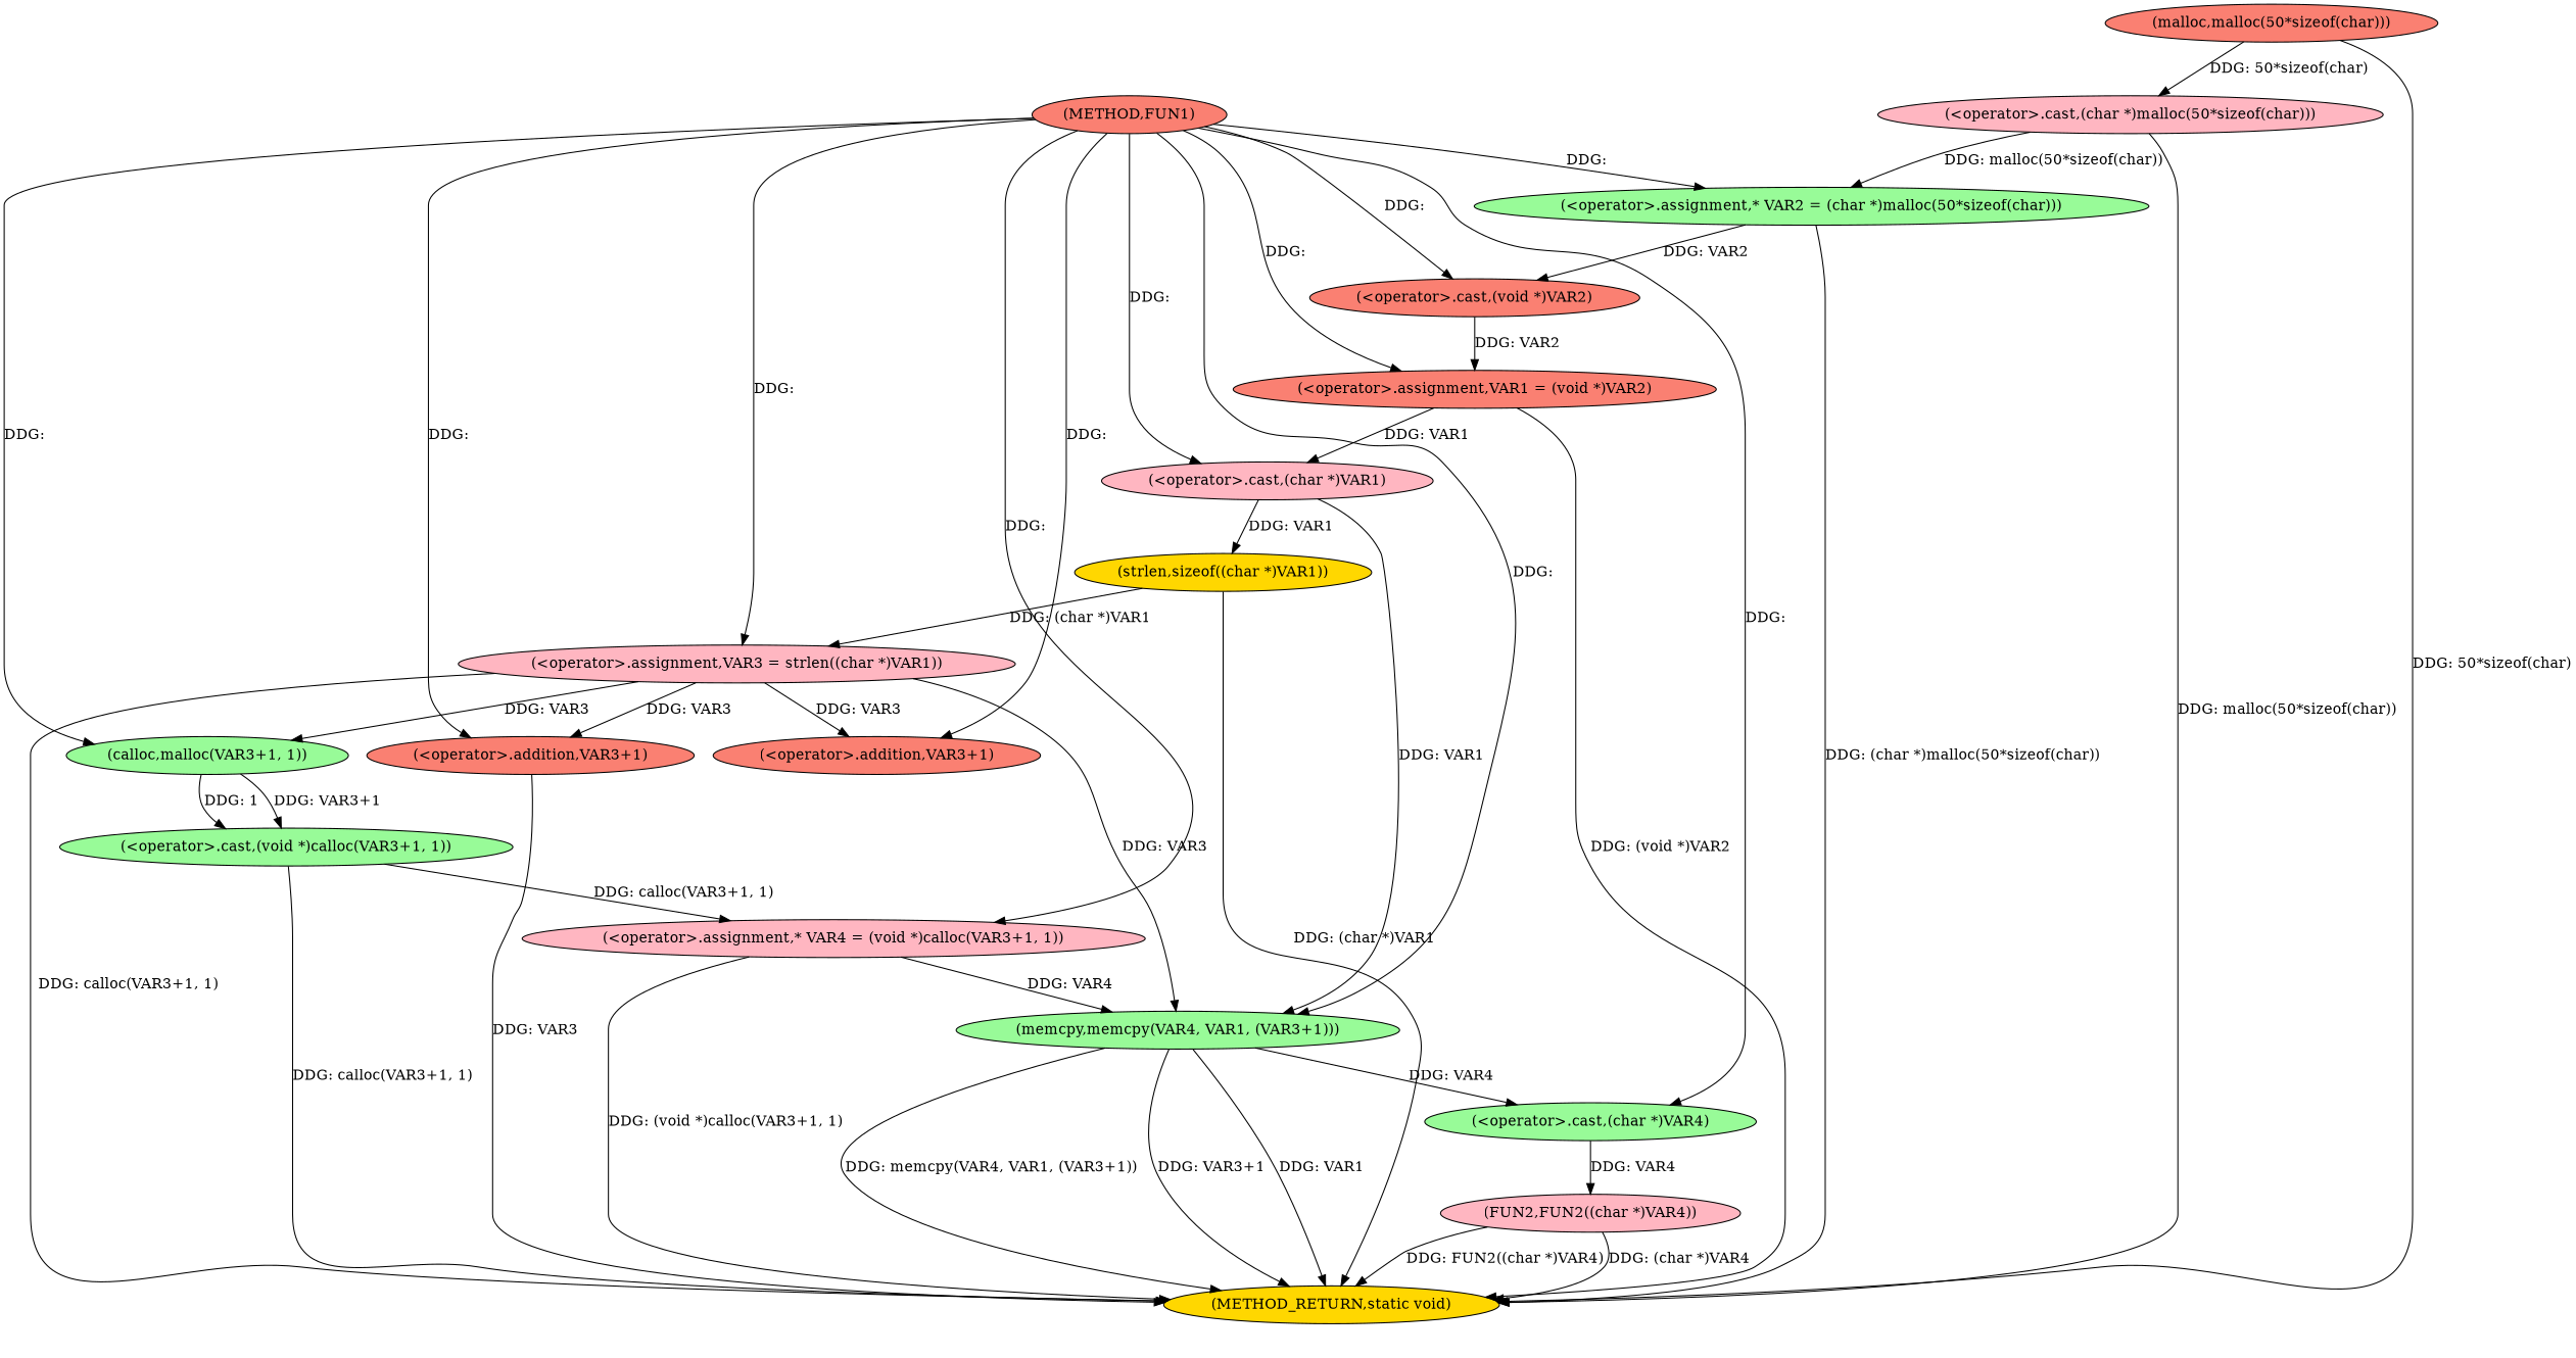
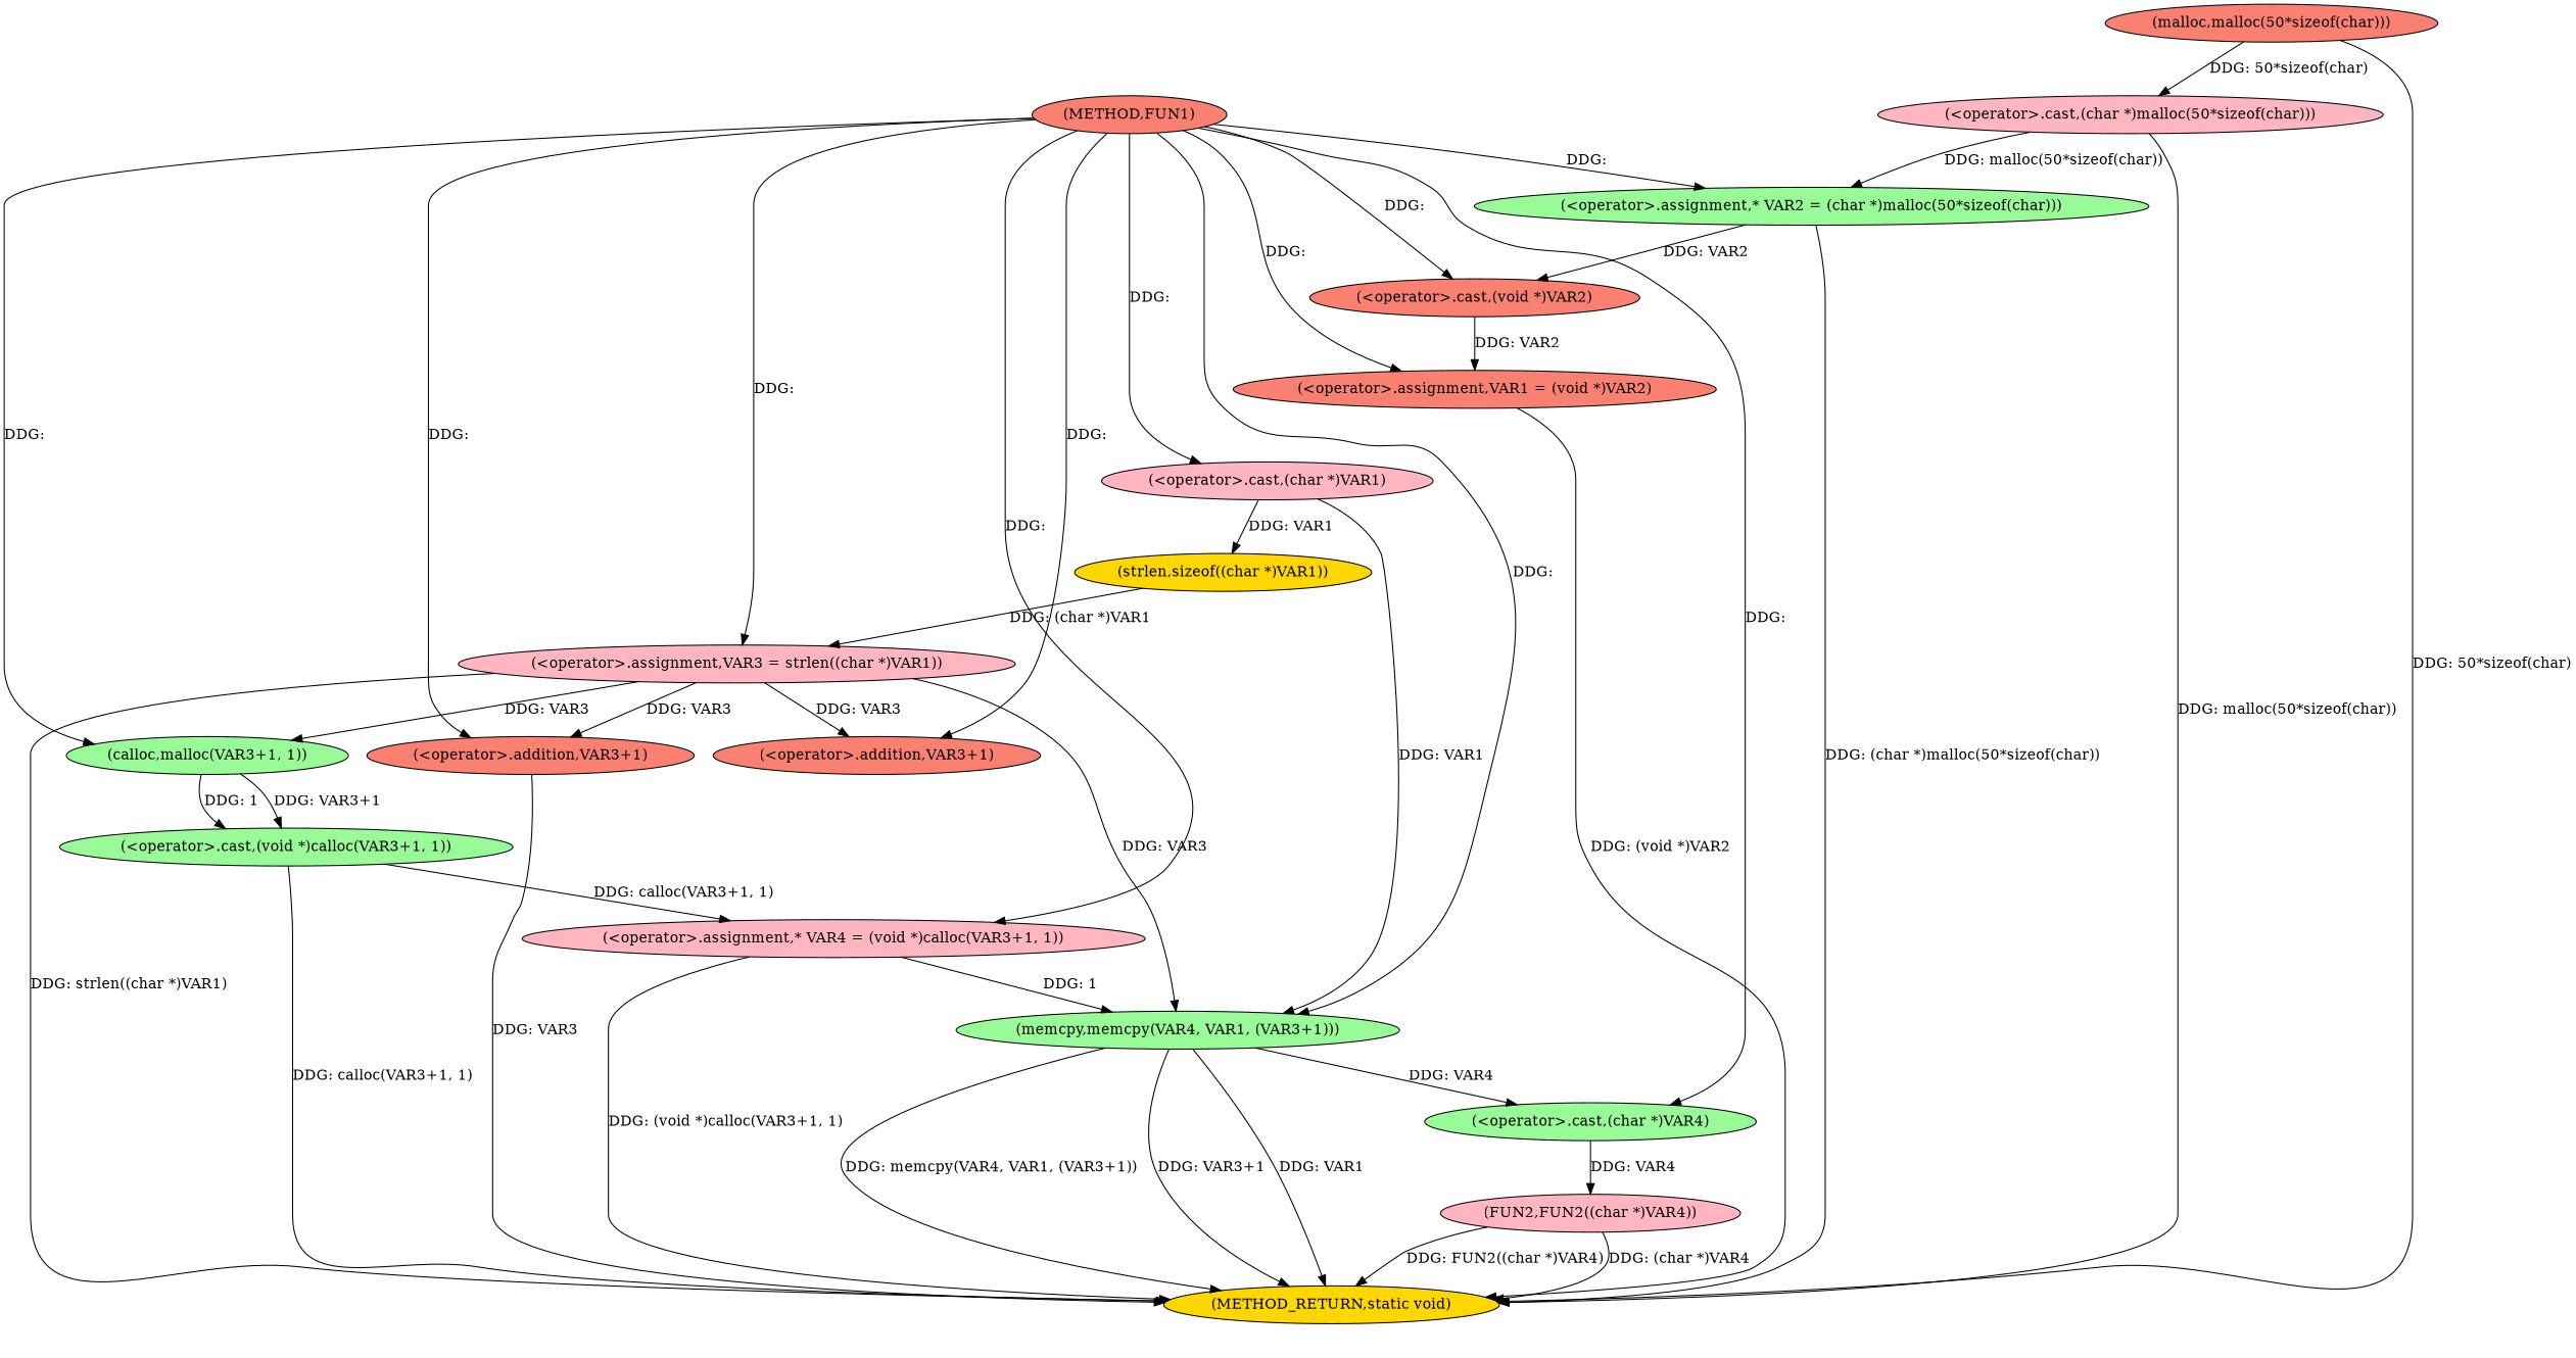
  digraph {
    node [fillcolor=salmon style=filled]
    n1 [label="(METHOD,FUN1)"]
    n2 [fillcolor=palegreen label="(<operator>.assignment,* VAR2 = (char *)malloc(50*sizeof(char)))"]
    n3 [label="(<operator>.assignment,VAR1 = (void *)VAR2)"]
    n4 [label="(<operator>.cast,(void *)VAR2)"]
    n5 [fillcolor=lightpink label="(<operator>.assignment,VAR3 = strlen((char *)VAR1))"]
    n6 [fillcolor=lightpink label="(<operator>.cast,(char *)VAR1)"]
    n7 [fillcolor=lightpink label="(<operator>.assignment,* VAR4 = (void *)calloc(VAR3+1, 1))"]
    n8 [fillcolor=palegreen label="(calloc,malloc(VAR3+1, 1))"]
    n9 [label="(<operator>.addition,VAR3+1)"]
    n10 [fillcolor=palegreen label="(memcpy,memcpy(VAR4, VAR1, (VAR3+1)))"]
    n11 [label="(<operator>.addition,VAR3+1)"]
    n12 [fillcolor=palegreen label="(<operator>.cast,(char *)VAR4)"]
    n13 [fillcolor=gold label="(METHOD_RETURN,static void)"]
    n14 [fillcolor=gold label="(strlen,sizeof((char *)VAR1))"]
    n15 [fillcolor=palegreen label="(<operator>.cast,(void *)calloc(VAR3+1, 1))"]
    n16 [fillcolor=lightpink label="(FUN2,FUN2((char *)VAR4))"]
    n17 [fillcolor=lightpink label="(<operator>.cast,(char *)malloc(50*sizeof(char)))"]
    n18 [label="(malloc,malloc(50*sizeof(char)))"]
    n1 -> n2 [label="DDG: "]
    n1 -> n3 [label="DDG: "]
    n1 -> n4 [label="DDG: "]
    n1 -> n5 [label="DDG: "]
    n1 -> n6 [label="DDG: "]
    n1 -> n7 [label="DDG: "]
    n1 -> n8 [label="DDG: "]
    n1 -> n9 [label="DDG: "]
    n1 -> n10 [label="DDG: "]
    n1 -> n11 [label="DDG: "]
    n1 -> n12 [label="DDG: "]
    n2 -> n4 [label="DDG: VAR2"]
    n2 -> n13 [label="DDG: (char *)malloc(50*sizeof(char))"]
-   n3 -> n6 [label="DDG: VAR1"]
    n3 -> n13 [label="DDG: (void *)VAR2"]
    n4 -> n3 [label="DDG: VAR2"]
    n5 -> n8 [label="DDG: VAR3"]
    n5 -> n9 [label="DDG: VAR3"]
    n5 -> n10 [label="DDG: VAR3"]
    n5 -> n11 [label="DDG: VAR3"]
-   n5 -> n13 [label="DDG: calloc(VAR3+1, 1)"]
+   n5 -> n13 [label="DDG: strlen((char *)VAR1)"]
    n6 -> n10 [label="DDG: VAR1"]
    n6 -> n14 [label="DDG: VAR1"]
-   n7 -> n10 [label="DDG: VAR4"]
+   n7 -> n10 [label="DDG: 1"]
    n7 -> n13 [label="DDG: (void *)calloc(VAR3+1, 1)"]
    n8 -> n15 [label="DDG: VAR3+1"]
    n8 -> n15 [label="DDG: 1"]
    n10 -> n12 [label="DDG: VAR4"]
    n10 -> n13 [label="DDG: VAR1"]
    n10 -> n13 [label="DDG: memcpy(VAR4, VAR1, (VAR3+1))"]
    n10 -> n13 [label="DDG: VAR3+1"]
    n11 -> n13 [label="DDG: VAR3"]
    n12 -> n16 [label="DDG: VAR4"]
    n14 -> n5 [label="DDG: (char *)VAR1"]
-   n14 -> n13 [label="DDG: (char *)VAR1"]
    n15 -> n7 [label="DDG: calloc(VAR3+1, 1)"]
    n15 -> n13 [label="DDG: calloc(VAR3+1, 1)"]
    n16 -> n13 [label="DDG: FUN2((char *)VAR4)"]
    n16 -> n13 [label="DDG: (char *)VAR4"]
    n17 -> n2 [label="DDG: malloc(50*sizeof(char))"]
    n17 -> n13 [label="DDG: malloc(50*sizeof(char))"]
    n18 -> n13 [label="DDG: 50*sizeof(char)"]
    n18 -> n17 [label="DDG: 50*sizeof(char)"]
  }
